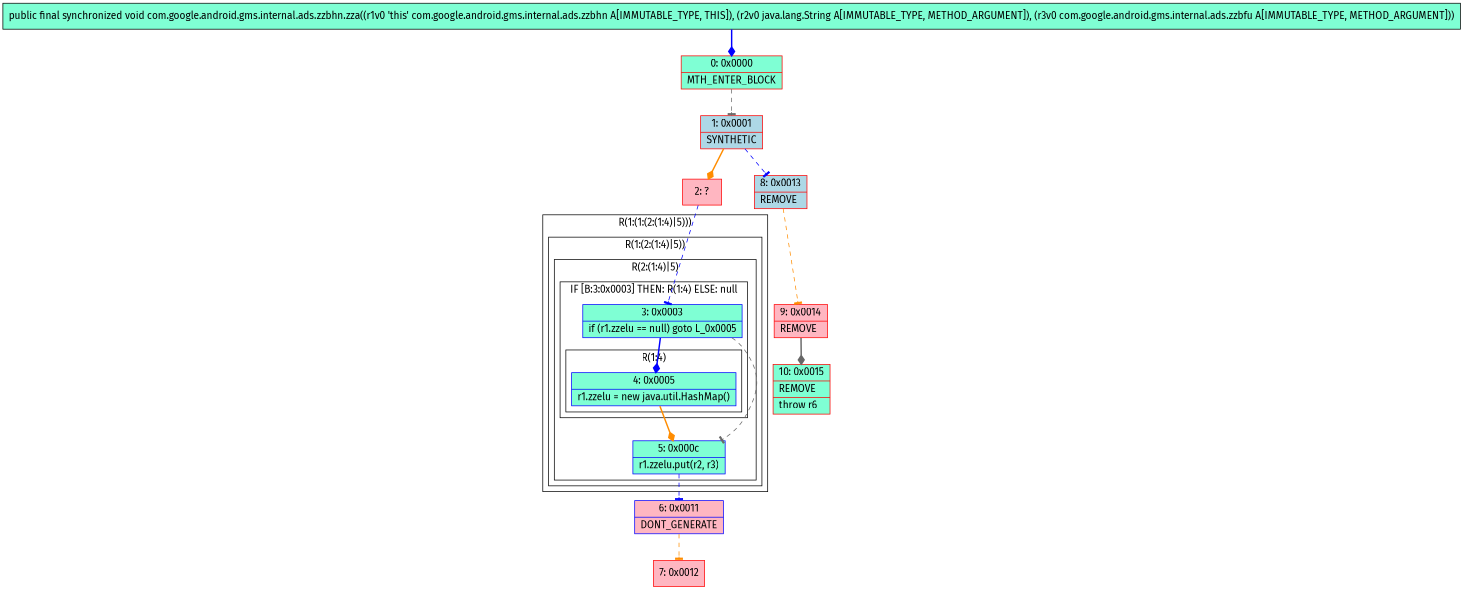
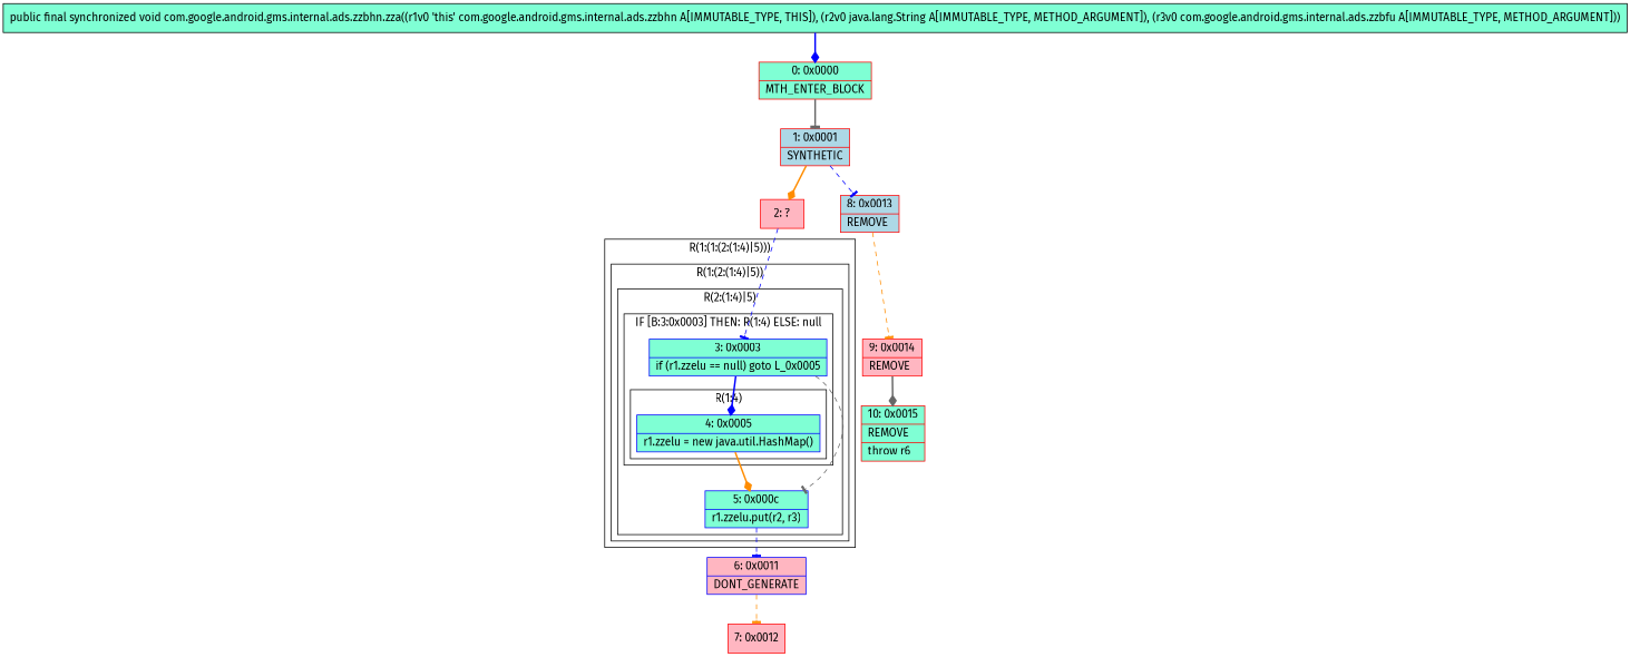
  digraph {
    fontname="Fira Sans"
    node [color=red fillcolor=aquamarine fontname="Fira Sans" shape=record style=filled]
    edge [arrowhead=tee color=blue fontname="Fira Sans" style=bold]
    n1 [color=blue label="{4\:\ 0x0005|r1.zzelu = new java.util.HashMap()\l}"]
    n2 [color=blue label="{3\:\ 0x0003|if (r1.zzelu == null) goto L_0x0005\l}"]
    n3 [color=blue label="{5\:\ 0x000c|r1.zzelu.put(r2, r3)\l}"]
    n4 [color=blue fillcolor=lightpink label="{6\:\ 0x0011|DONT_GENERATE\l}"]
    n5 [fillcolor=lightpink label="{7\:\ 0x0012}"]
    n6 [label="{0\:\ 0x0000|MTH_ENTER_BLOCK\l}"]
    n7 [fillcolor=lightblue label="{1\:\ 0x0001|SYNTHETIC\l}"]
    n8 [fillcolor=lightpink label="{2\:\ ?}"]
    n9 [fillcolor=lightblue label="{8\:\ 0x0013|REMOVE\l}"]
    n10 [fillcolor=lightpink label="{9\:\ 0x0014|REMOVE\l}"]
    n11 [label="{10\:\ 0x0015|REMOVE\l|throw r6\l}"]
    n12 [label="{public final synchronized void com.google.android.gms.internal.ads.zzbhn.zza((r1v0 'this' com.google.android.gms.internal.ads.zzbhn A[IMMUTABLE_TYPE, THIS]), (r2v0 java.lang.String A[IMMUTABLE_TYPE, METHOD_ARGUMENT]), (r3v0 com.google.android.gms.internal.ads.zzbfu A[IMMUTABLE_TYPE, METHOD_ARGUMENT])) }" color=""]
    subgraph cluster_1 {
      label="R(1:(1:(2:(1:4)|5)))"
      subgraph cluster_2 {
        label="R(1:(2:(1:4)|5))"
        subgraph cluster_3 {
          label="R(2:(1:4)|5)"
          n3
          subgraph cluster_4 {
            label="IF [B:3:0x0003] THEN: R(1:4) ELSE: null"
            n2
            subgraph cluster_5 {
              label="R(1:4)"
              n1
            }
          }
        }
      }
    }
    n1 -> n3 [arrowhead=diamond color=darkorange]
    n2 -> n1 [arrowhead=diamond]
    n2 -> n3 [color=gray40 style=dashed]
    n3 -> n4 [style=dashed]
    n4 -> n5 [color=darkorange style=dashed]
-   n6 -> n7 [color=gray40 style=dashed]
+   n6 -> n7 [color=gray40]
    n7 -> n8 [arrowhead=diamond color=darkorange]
    n7 -> n9 [style=dashed]
    n8 -> n2 [style=dashed]
    n9 -> n10 [color=darkorange style=dashed]
    n10 -> n11 [arrowhead=diamond color=gray40]
    n12 -> n6 [arrowhead=diamond]
  }
